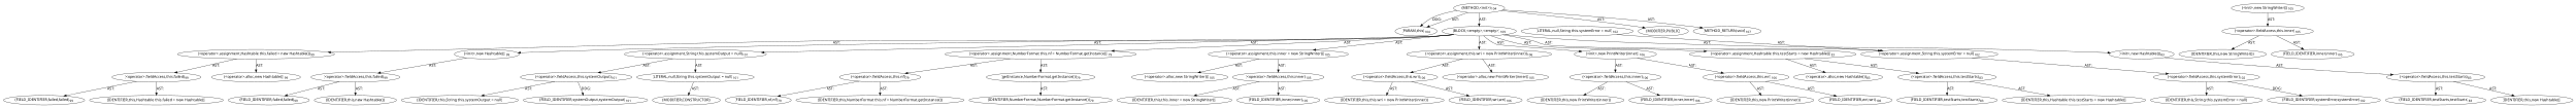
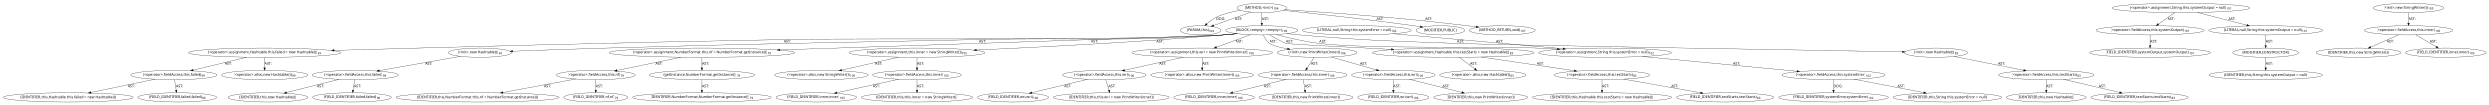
  digraph {
    fontname="Noto Sans"
    node [fontname="Noto Sans"]
    edge [fontname="Noto Sans"]
    n1 [label=<(METHOD,&lt;init&gt;)<SUB>104</SUB>>]
    n2 [label=<(PARAM,this)<SUB>104</SUB>>]
    n3 [label=<(BLOCK,&lt;empty&gt;,&lt;empty&gt;)<SUB>109</SUB>>]
    n4 [label=<(MODIFIER,PUBLIC)>]
    n5 [label=<(METHOD_RETURN,void)<SUB>107</SUB>>]
    n6 [label=<(&lt;operator&gt;.assignment,NumberFormat this.nf = NumberFormat.getInstance())<SUB>79</SUB>>]
    n7 [label=<(&lt;operator&gt;.assignment,Hashtable this.testStarts = new Hashtable())<SUB>83</SUB>>]
    n8 [label=<(&lt;init&gt;,new Hashtable())<SUB>83</SUB>>]
    n9 [label=<(&lt;operator&gt;.assignment,Hashtable this.failed = new Hashtable())<SUB>99</SUB>>]
    n10 [label=<(&lt;init&gt;,new Hashtable())<SUB>99</SUB>>]
    n11 [label=<(&lt;operator&gt;.assignment,String this.systemOutput = null)<SUB>101</SUB>>]
    n12 [label=<(&lt;operator&gt;.assignment,String this.systemError = null)<SUB>102</SUB>>]
    n13 [label=<(&lt;operator&gt;.assignment,this.inner = new StringWriter())<SUB>105</SUB>>]
    n14 [label=<(&lt;operator&gt;.assignment,this.wri = new PrintWriter(inner))<SUB>106</SUB>>]
    n15 [label=<(&lt;init&gt;,new PrintWriter(inner))<SUB>106</SUB>>]
    n16 [label=<(MODIFIER,CONSTRUCTOR)>]
    n17 [label=<(&lt;operator&gt;.fieldAccess,this.nf)<SUB>79</SUB>>]
    n18 [label=<(getInstance,NumberFormat.getInstance())<SUB>79</SUB>>]
    n19 [label=<(&lt;operator&gt;.fieldAccess,this.testStarts)<SUB>83</SUB>>]
    n20 [label=<(&lt;operator&gt;.alloc,new Hashtable())<SUB>83</SUB>>]
    n21 [label=<(&lt;operator&gt;.fieldAccess,this.testStarts)<SUB>83</SUB>>]
    n22 [label=<(&lt;operator&gt;.fieldAccess,this.failed)<SUB>99</SUB>>]
    n23 [label=<(&lt;operator&gt;.alloc,new Hashtable())<SUB>99</SUB>>]
    n24 [label=<(&lt;operator&gt;.fieldAccess,this.failed)<SUB>99</SUB>>]
    n25 [label=<(&lt;operator&gt;.fieldAccess,this.systemOutput)<SUB>101</SUB>>]
    n26 [label=<(LITERAL,null,String this.systemOutput = null)<SUB>101</SUB>>]
    n27 [label=<(&lt;operator&gt;.fieldAccess,this.systemError)<SUB>102</SUB>>]
    n28 [label=<(&lt;operator&gt;.fieldAccess,this.inner)<SUB>105</SUB>>]
    n29 [label=<(&lt;operator&gt;.alloc,new StringWriter())<SUB>105</SUB>>]
    n30 [label=<(&lt;init&gt;,new StringWriter())<SUB>105</SUB>>]
    n31 [label=<(&lt;operator&gt;.fieldAccess,this.inner)<SUB>105</SUB>>]
    n32 [label=<(&lt;operator&gt;.fieldAccess,this.wri)<SUB>106</SUB>>]
    n33 [label=<(&lt;operator&gt;.alloc,new PrintWriter(inner))<SUB>105</SUB>>]
    n34 [label=<(&lt;operator&gt;.fieldAccess,this.wri)<SUB>106</SUB>>]
    n35 [label=<(&lt;operator&gt;.fieldAccess,this.inner)<SUB>106</SUB>>]
    n36 [label=<(IDENTIFIER,this,NumberFormat this.nf = NumberFormat.getInstance())>]
    n37 [label=<(FIELD_IDENTIFIER,nf,nf)<SUB>79</SUB>>]
    n38 [label=<(IDENTIFIER,NumberFormat,NumberFormat.getInstance())<SUB>79</SUB>>]
    n39 [label=<(IDENTIFIER,this,Hashtable this.testStarts = new Hashtable())>]
    n40 [label=<(FIELD_IDENTIFIER,testStarts,testStarts)<SUB>83</SUB>>]
    n41 [label=<(IDENTIFIER,this,new Hashtable())>]
    n42 [label=<(FIELD_IDENTIFIER,testStarts,testStarts)<SUB>83</SUB>>]
    n43 [label=<(IDENTIFIER,this,Hashtable this.failed = new Hashtable())>]
    n44 [label=<(FIELD_IDENTIFIER,failed,failed)<SUB>99</SUB>>]
    n45 [label=<(IDENTIFIER,this,new Hashtable())>]
    n46 [label=<(FIELD_IDENTIFIER,failed,failed)<SUB>99</SUB>>]
    n47 [label=<(IDENTIFIER,this,String this.systemOutput = null)>]
    n48 [label=<(FIELD_IDENTIFIER,systemOutput,systemOutput)<SUB>101</SUB>>]
    n49 [label=<(IDENTIFIER,this,String this.systemError = null)>]
    n50 [label=<(FIELD_IDENTIFIER,systemError,systemError)<SUB>102</SUB>>]
    n51 [label=<(LITERAL,null,String this.systemError = null)<SUB>102</SUB>>]
    n52 [label=<(IDENTIFIER,this,this.inner = new StringWriter())>]
    n53 [label=<(FIELD_IDENTIFIER,inner,inner)<SUB>105</SUB>>]
    n54 [label=<(IDENTIFIER,this,new StringWriter())>]
    n55 [label=<(FIELD_IDENTIFIER,inner,inner)<SUB>105</SUB>>]
    n56 [label=<(IDENTIFIER,this,this.wri = new PrintWriter(inner))>]
    n57 [label=<(FIELD_IDENTIFIER,wri,wri)<SUB>106</SUB>>]
    n58 [label=<(IDENTIFIER,this,new PrintWriter(inner))>]
    n59 [label=<(FIELD_IDENTIFIER,wri,wri)<SUB>106</SUB>>]
    n60 [label=<(IDENTIFIER,this,new PrintWriter(inner))>]
    n61 [label=<(FIELD_IDENTIFIER,inner,inner)<SUB>106</SUB>>]
    n1 -> n2 [label="AST: "]
    n1 -> n2 [label="DDG: "]
    n1 -> n3 [label="AST: "]
    n1 -> n4 [label="AST: "]
    n1 -> n5 [label="AST: "]
    n3 -> n6 [label="AST: "]
    n3 -> n7 [label="AST: "]
    n3 -> n8 [label="AST: "]
    n3 -> n9 [label="AST: "]
    n3 -> n10 [label="AST: "]
-   n3 -> n11 [label="AST: "]
    n3 -> n12 [label="AST: "]
    n3 -> n13 [label="AST: "]
    n3 -> n14 [label="AST: "]
    n3 -> n15 [label="AST: "]
    n6 -> n17 [label="AST: "]
    n6 -> n18 [label="AST: "]
    n7 -> n19 [label="AST: "]
    n7 -> n20 [label="AST: "]
    n8 -> n21 [label="AST: "]
    n9 -> n22 [label="AST: "]
    n9 -> n23 [label="AST: "]
    n10 -> n24 [label="AST: "]
    n11 -> n25 [label="AST: "]
    n11 -> n26 [label="AST: "]
    n12 -> n27 [label="AST: "]
    n13 -> n28 [label="AST: "]
    n13 -> n29 [label="AST: "]
    n14 -> n32 [label="AST: "]
    n14 -> n33 [label="AST: "]
    n15 -> n34 [label="AST: "]
    n15 -> n35 [label="AST: "]
    n17 -> n36 [label="AST: "]
    n17 -> n37 [label="AST: "]
    n18 -> n38 [label="AST: "]
    n19 -> n39 [label="AST: "]
    n19 -> n40 [label="AST: "]
    n21 -> n41 [label="AST: "]
    n21 -> n42 [label="AST: "]
    n22 -> n43 [label="AST: "]
    n22 -> n44 [label="AST: "]
    n24 -> n45 [label="AST: "]
    n24 -> n46 [label="AST: "]
-   n25 -> n47 [label="AST: "]
-   n25 -> n48 [label="DDG: "]
+   n16 -> n47 [label="AST: "]
+   n25 -> n48 [label="AST: "]
    n26 -> n16 [label="AST: "]
    n27 -> n49 [label="AST: "]
    n27 -> n50 [label="DDG: "]
    n28 -> n52 [label="AST: "]
    n28 -> n53 [label="AST: "]
    n30 -> n31 [label="AST: "]
    n31 -> n54 [label="AST: "]
    n31 -> n55 [label="AST: "]
    n32 -> n56 [label="AST: "]
    n32 -> n57 [label="AST: "]
    n34 -> n58 [label="AST: "]
    n34 -> n59 [label="AST: "]
    n35 -> n60 [label="AST: "]
    n35 -> n61 [label="AST: "]
    n51 -> n12 [label="AST: "]
  }
